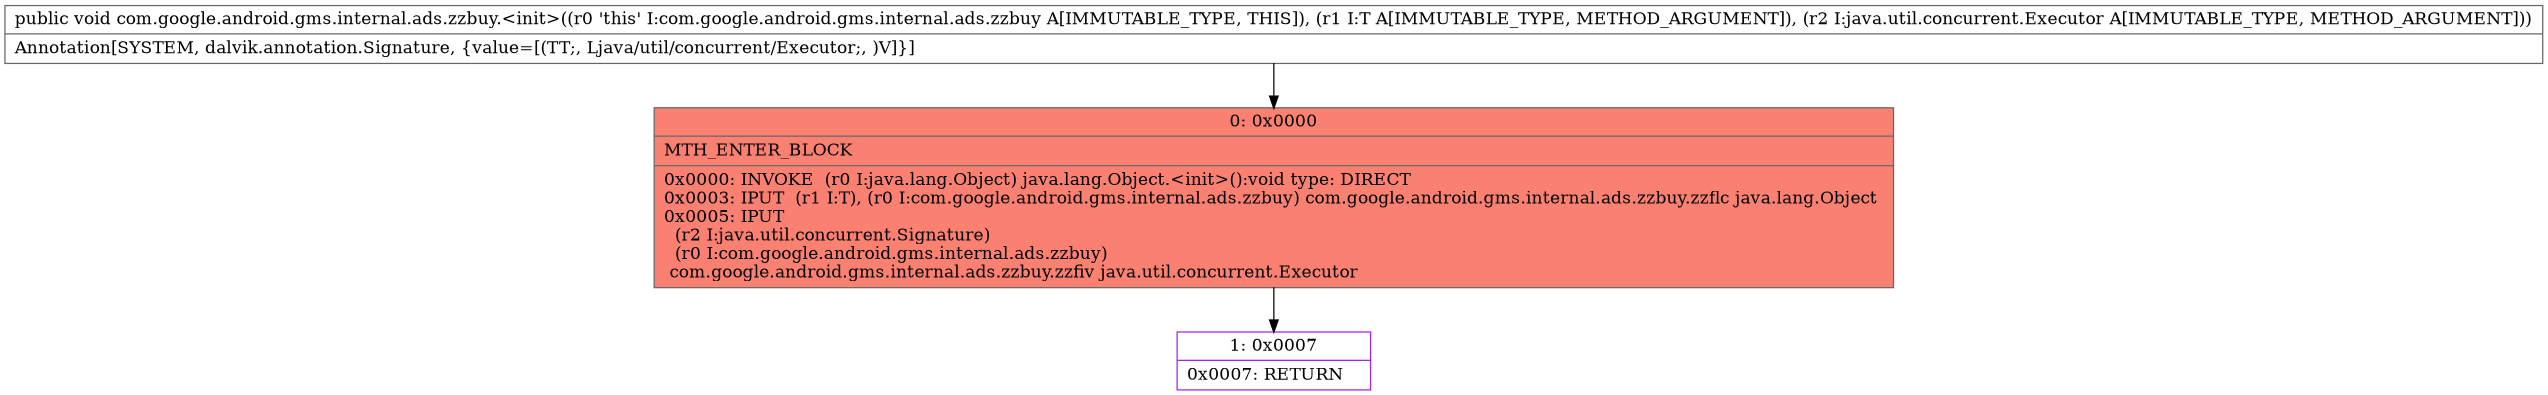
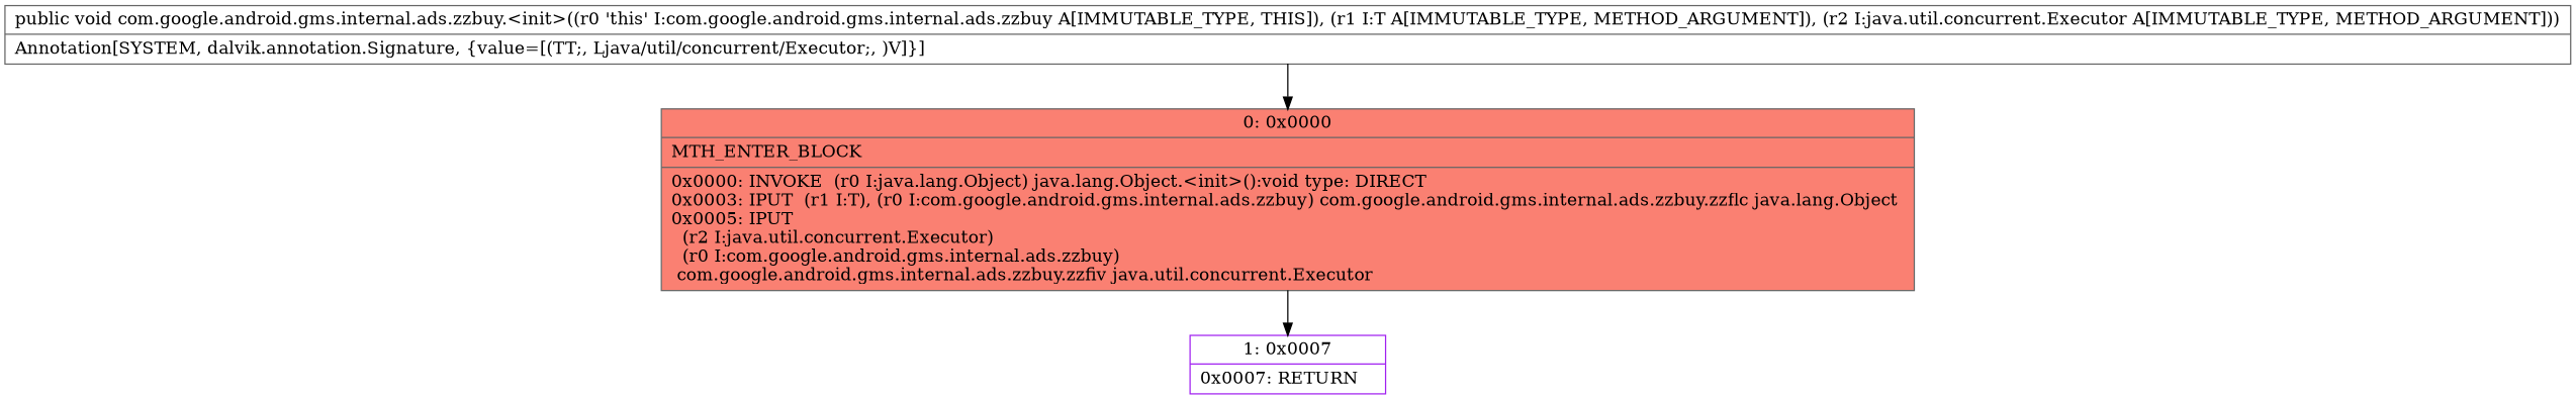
  digraph {
    node [shape=record style=filled fillcolor=white color=gray40]
-   n1 [label="{0\:\ 0x0000|MTH_ENTER_BLOCK\l|0x0000: INVOKE  (r0 I:java.lang.Object) java.lang.Object.\<init\>():void type: DIRECT \l0x0003: IPUT  (r1 I:T), (r0 I:com.google.android.gms.internal.ads.zzbuy) com.google.android.gms.internal.ads.zzbuy.zzflc java.lang.Object \l0x0005: IPUT  \l  (r2 I:java.util.concurrent.Signature)\l  (r0 I:com.google.android.gms.internal.ads.zzbuy)\l com.google.android.gms.internal.ads.zzbuy.zzfiv java.util.concurrent.Executor \l}" fillcolor=salmon]
+   n1 [label="{0\:\ 0x0000|MTH_ENTER_BLOCK\l|0x0000: INVOKE  (r0 I:java.lang.Object) java.lang.Object.\<init\>():void type: DIRECT \l0x0003: IPUT  (r1 I:T), (r0 I:com.google.android.gms.internal.ads.zzbuy) com.google.android.gms.internal.ads.zzbuy.zzflc java.lang.Object \l0x0005: IPUT  \l  (r2 I:java.util.concurrent.Executor)\l  (r0 I:com.google.android.gms.internal.ads.zzbuy)\l com.google.android.gms.internal.ads.zzbuy.zzfiv java.util.concurrent.Executor \l}" fillcolor=salmon]
    n2 [label="{1\:\ 0x0007|0x0007: RETURN   \l}" color=purple]
    n3 [label="{public void com.google.android.gms.internal.ads.zzbuy.\<init\>((r0 'this' I:com.google.android.gms.internal.ads.zzbuy A[IMMUTABLE_TYPE, THIS]), (r1 I:T A[IMMUTABLE_TYPE, METHOD_ARGUMENT]), (r2 I:java.util.concurrent.Executor A[IMMUTABLE_TYPE, METHOD_ARGUMENT]))  | Annotation[SYSTEM, dalvik.annotation.Signature, \{value=[(TT;, Ljava\/util\/concurrent\/Executor;, )V]\}]\l}"]
    n1 -> n2
    n3 -> n1
  }
